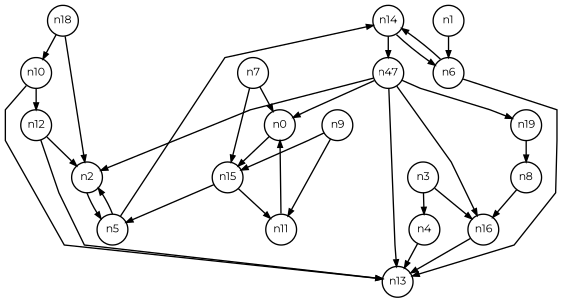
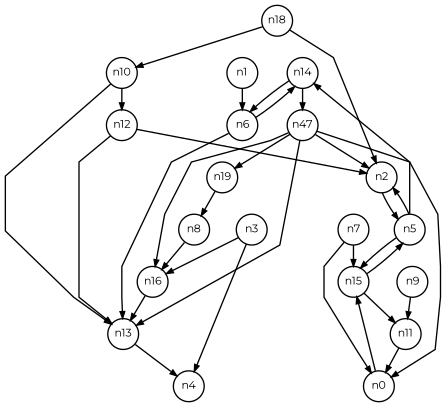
  digraph {
    fontname=Montserrat
    fontsize=8
    nodesep=0.22
    nodesize=0.16
    ranksep=0.22
    splines=polyline
    node [fixedsize=shape fontname=Montserrat fontsize=8 shape=circle]
    edge [arrowsize=0.5 fontname=Montserrat]
    n14 [width=0.32]
    n6 [width=0.32]
    n17 [label=n47 width=0.32]
    n13 [width=0.32]
    n16 [width=0.32]
    n2 [width=0.32]
    n0 [width=0.32]
    n19 [width=0.32]
    n5 [width=0.32]
    n15 [width=0.32]
    n8 [width=0.32]
    n1 [width=0.32]
    n4 [width=0.32]
    n3 [width=0.32]
    n11 [width=0.32]
    n7 [width=0.32]
    n9 [width=0.32]
    n10 [width=0.32]
    n12 [width=0.32]
    n18 [width=0.32]
    n14 -> n6
    n14 -> n17
    n6 -> n14
    n6 -> n13
    n17 -> n13
    n17 -> n16
    n17 -> n2
    n17 -> n0
    n17 -> n19
    n16 -> n13
    n2 -> n5
    n0 -> n15
    n19 -> n8
    n5 -> n14
    n5 -> n2
-   n9 -> n15
+   n5 -> n15
    n15 -> n5
    n15 -> n11
    n8 -> n16
    n1 -> n6
-   n4 -> n13
+   n13 -> n4
    n3 -> n16
    n3 -> n4
    n11 -> n0
    n7 -> n0
    n7 -> n15
    n9 -> n11
    n10 -> n13
    n10 -> n12
    n12 -> n13
    n12 -> n2
    n18 -> n2
    n18 -> n10
  }
